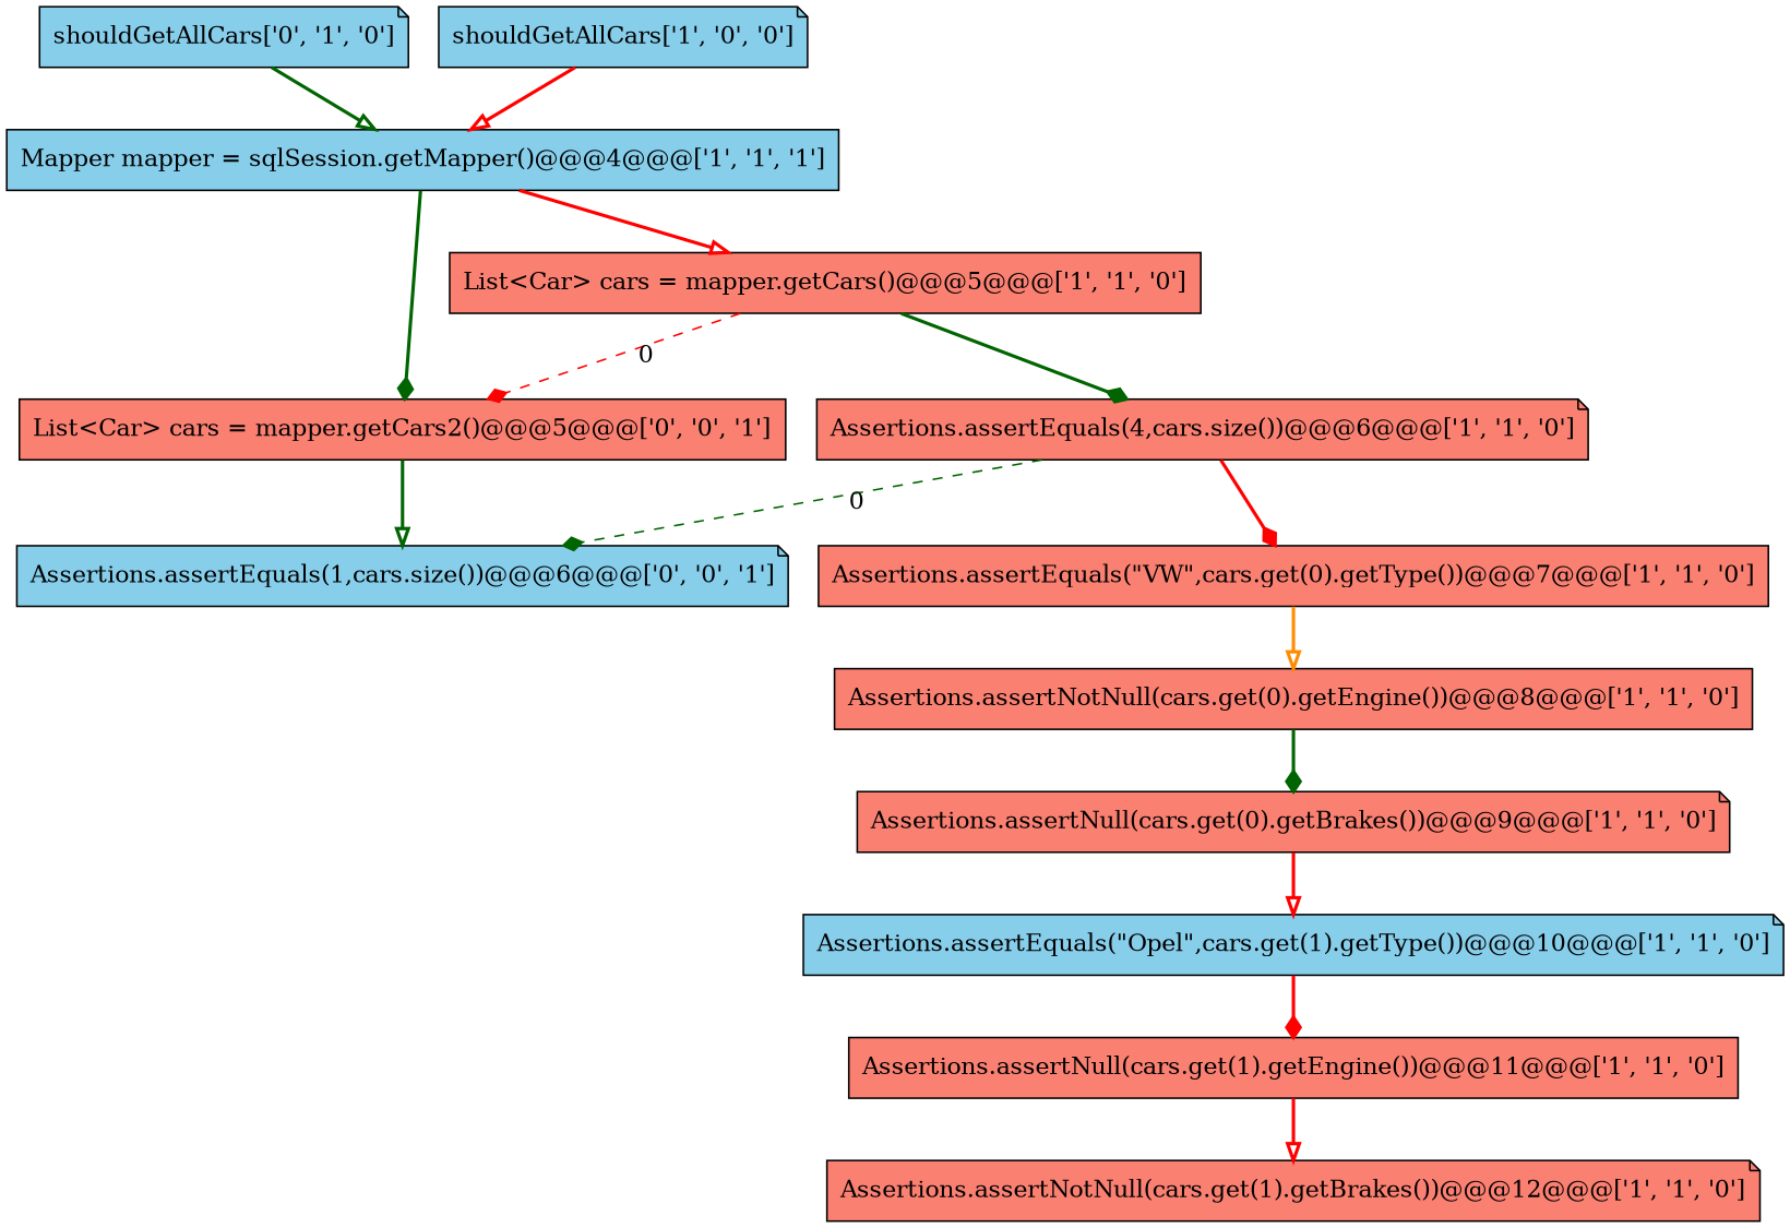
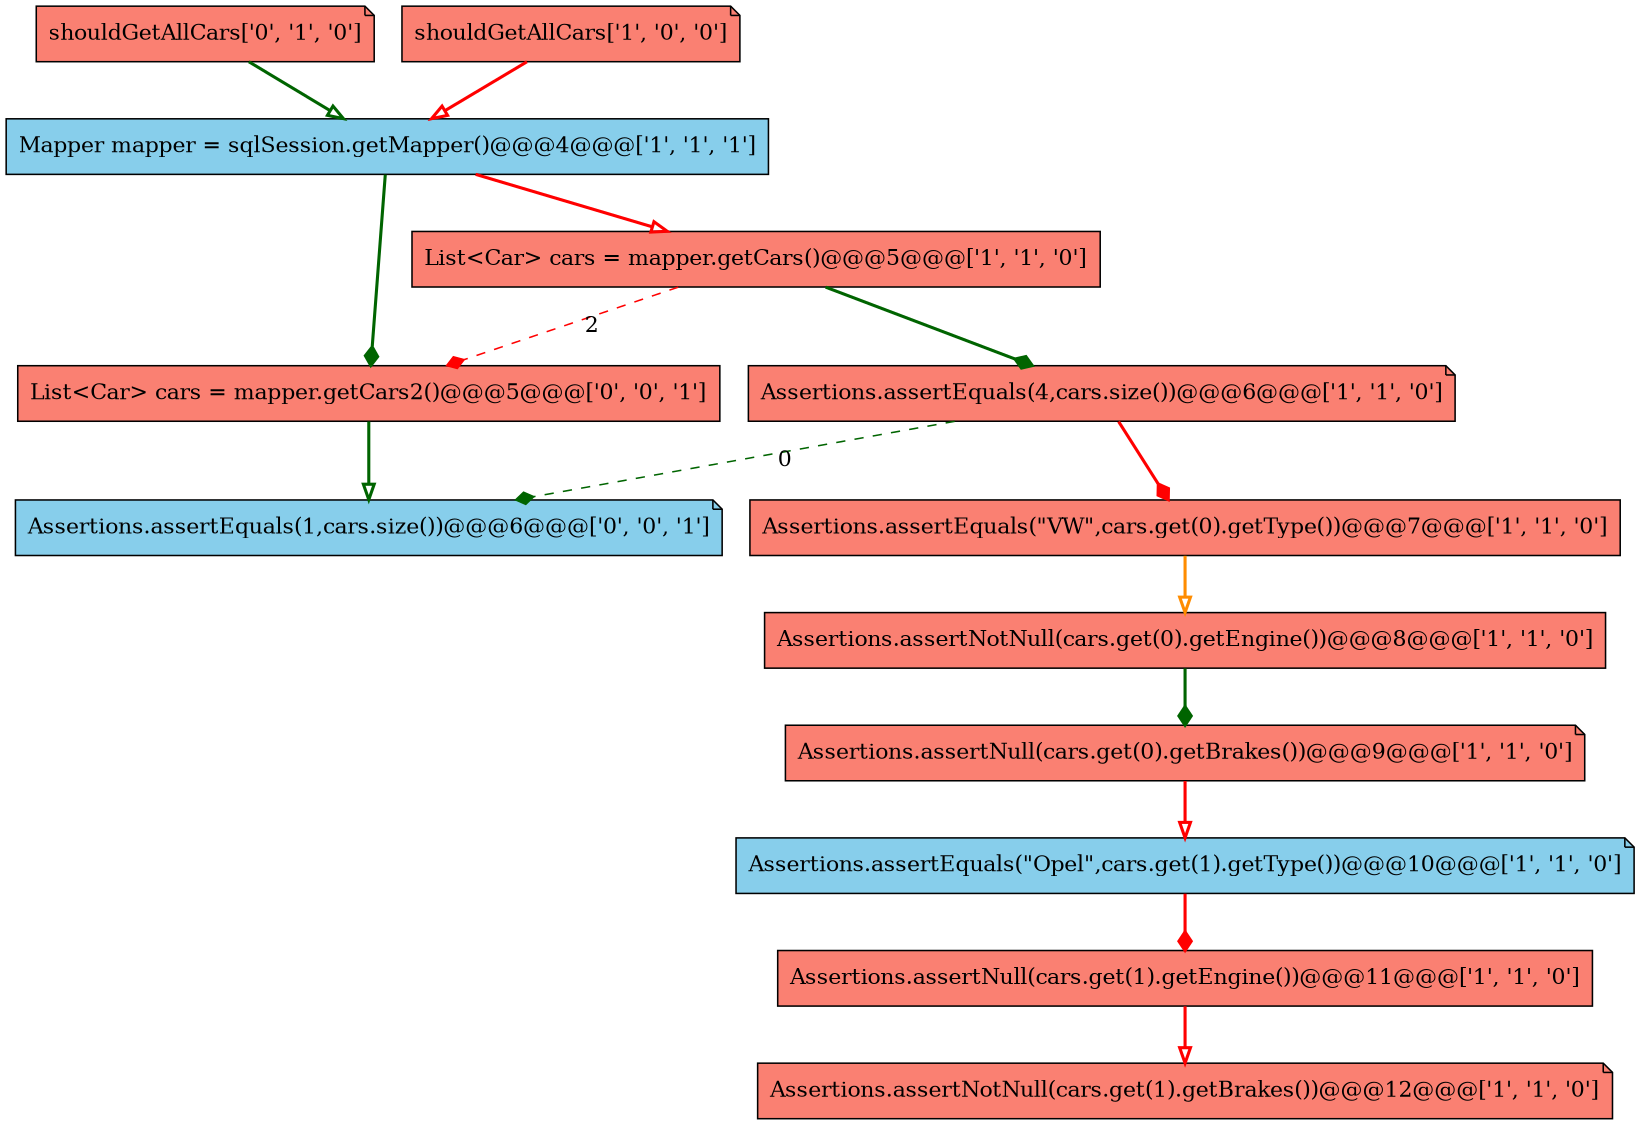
  digraph {
    node [fillcolor=salmon shape=note style=filled]
    edge [arrowhead=diamond color=red style=bold]
    n1 [fillcolor=skyblue label="Mapper mapper = sqlSession.getMapper()@@@4@@@['1', '1', '1']" shape=box]
    n2 [label="List<Car> cars = mapper.getCars2()@@@5@@@['0', '0', '1']" shape=box]
    n3 [label="List<Car> cars = mapper.getCars()@@@5@@@['1', '1', '0']" shape=box]
    n4 [label="Assertions.assertNotNull(cars.get(1).getBrakes())@@@12@@@['1', '1', '0']"]
    n5 [fillcolor=skyblue label="Assertions.assertEquals(1,cars.size())@@@6@@@['0', '0', '1']"]
    n6 [label="Assertions.assertEquals(4,cars.size())@@@6@@@['1', '1', '0']"]
    n7 [label="Assertions.assertEquals(\"VW\",cars.get(0).getType())@@@7@@@['1', '1', '0']" shape=box]
    n8 [label="Assertions.assertNotNull(cars.get(0).getEngine())@@@8@@@['1', '1', '0']" shape=box]
    n9 [label="Assertions.assertNull(cars.get(0).getBrakes())@@@9@@@['1', '1', '0']"]
    n10 [fillcolor=skyblue label="Assertions.assertEquals(\"Opel\",cars.get(1).getType())@@@10@@@['1', '1', '0']"]
    n11 [label="Assertions.assertNull(cars.get(1).getEngine())@@@11@@@['1', '1', '0']" shape=box]
-   n12 [fillcolor=skyblue label="shouldGetAllCars['0', '1', '0']"]
-   n13 [fillcolor=skyblue label="shouldGetAllCars['1', '0', '0']"]
+   n12 [label="shouldGetAllCars['0', '1', '0']"]
+   n13 [label="shouldGetAllCars['1', '0', '0']"]
    n1 -> n2 [color=darkgreen]
    n1 -> n3 [arrowhead=onormal]
    n2 -> n5 [arrowhead=onormal color=darkgreen]
-   n3 -> n2 [label=0 style=dashed]
+   n3 -> n2 [label=2 style=dashed]
    n3 -> n6 [color=darkgreen]
    n6 -> n5 [color=darkgreen label=0 style=dashed]
    n6 -> n7
    n7 -> n8 [arrowhead=onormal color=darkorange]
    n8 -> n9 [color=darkgreen]
    n9 -> n10 [arrowhead=onormal]
    n10 -> n11
    n11 -> n4 [arrowhead=onormal]
    n12 -> n1 [arrowhead=onormal color=darkgreen]
    n13 -> n1 [arrowhead=onormal]
  }
